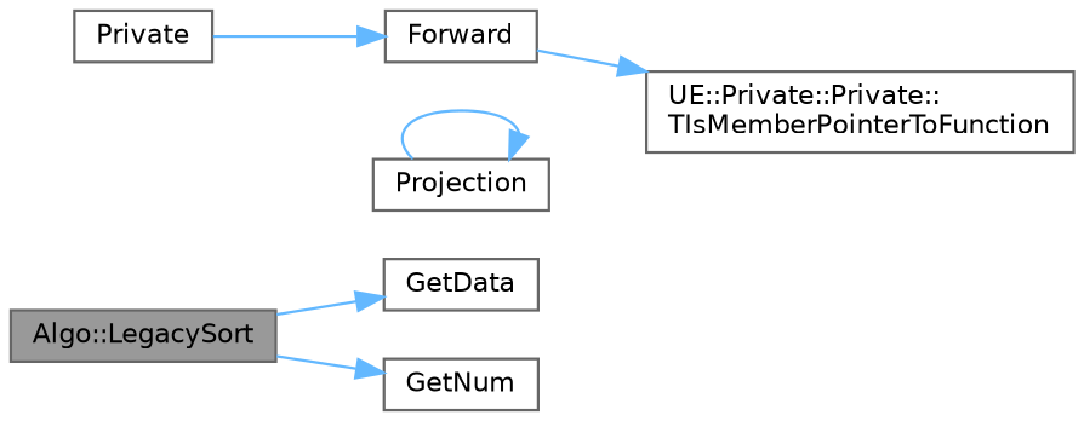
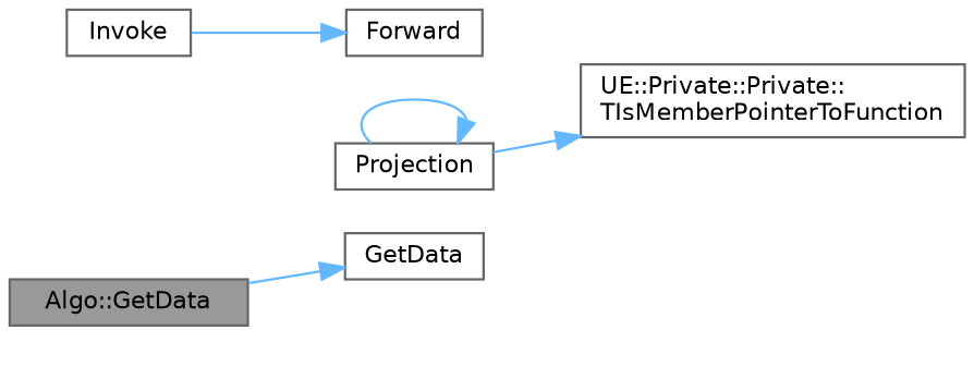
  digraph {
    rankdir=LR
    node [color=grey40 fillcolor=white fontname=Helvetica fontsize=10 shape=box style=filled]
    edge [color=steelblue1 fontname=Helvetica fontsize=10 labelfontname=Helvetica labelfontsize=10 style=solid]
-   n1 [color=gray40 fillcolor=grey60 fontcolor=black height=0.2 label="Algo::LegacySort" width=0.4]
+   n1 [color=gray40 fillcolor=grey60 fontcolor=black height=0.2 label="Algo::GetData" width=0.4]
    n2 [height=0.2 label=GetData width=0.4]
-   n3 [height=0.2 label=GetNum width=0.4]
-   n4 [height=0.2 label=Private width=0.4]
+   n4 [height=0.2 label=Invoke width=0.4]
    n5 [height=0.2 label=Forward width=0.4]
    n6 [height=0.2 label=Projection width=0.4]
    n7 [height=0.2 label="UE::Private::Private::\lTIsMemberPointerToFunction" width=0.4]
    n1 -> n2
-   n1 -> n3
    n4 -> n5
    n6 -> n6
-   n5 -> n7
+   n6 -> n7
  }
